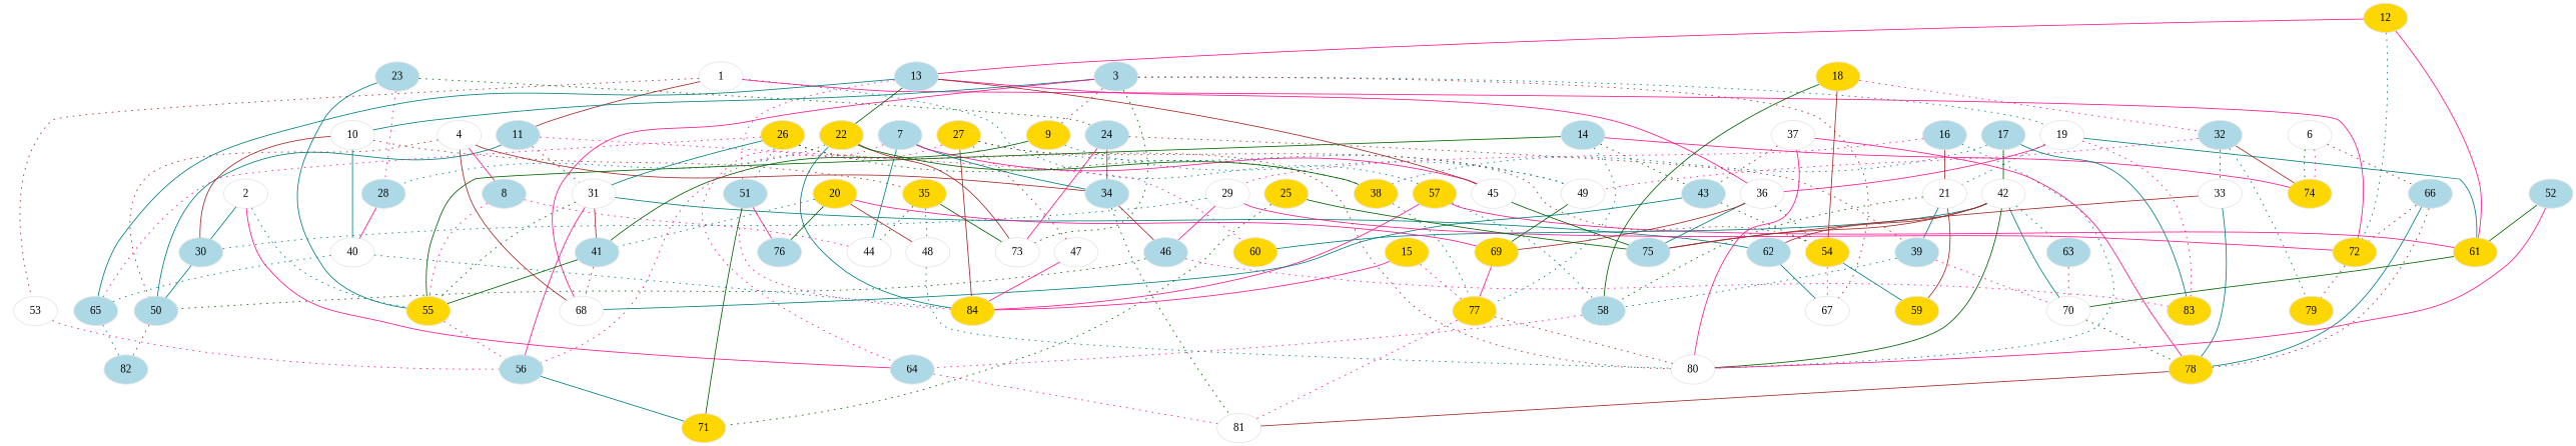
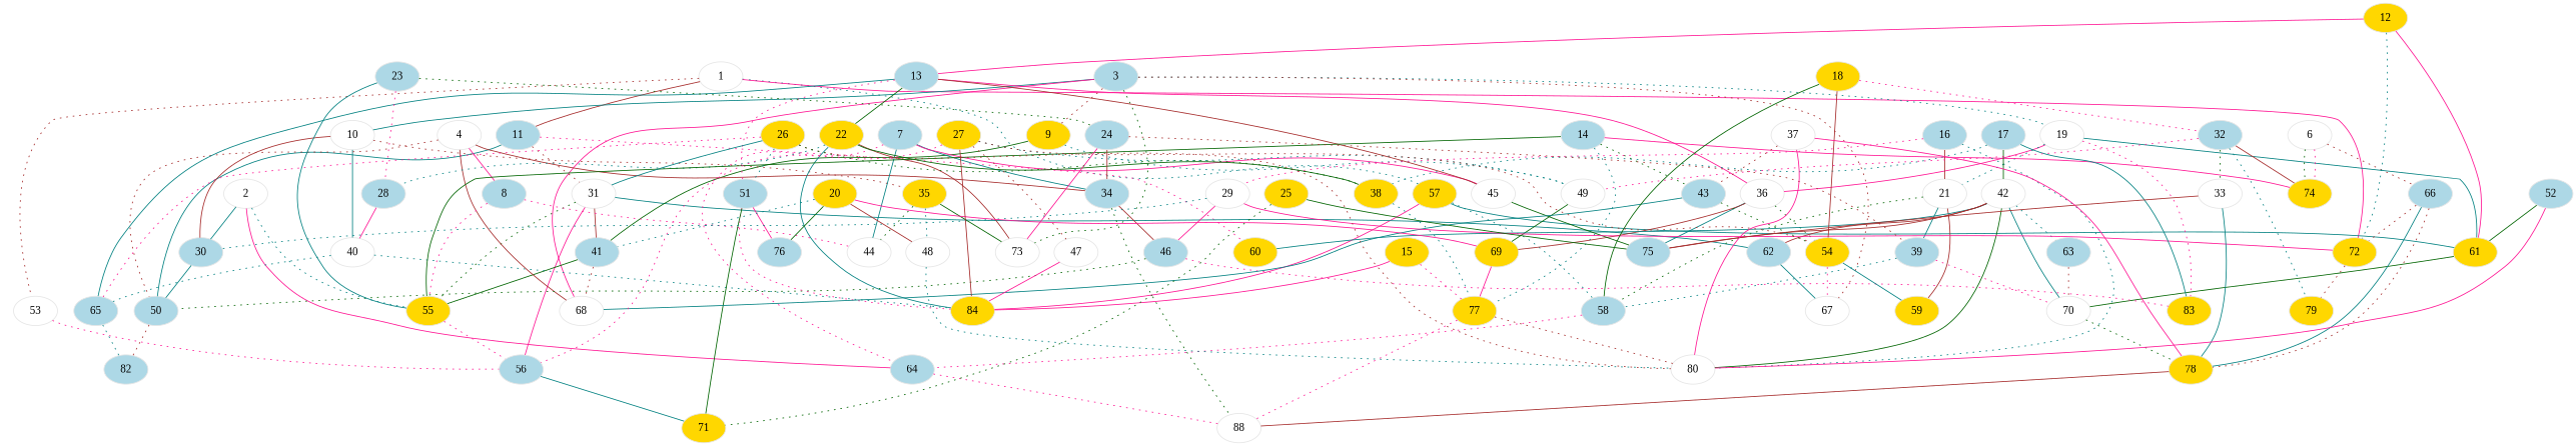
  graph {
    fontname="Liberation Serif"
    node [color=gray90 fillcolor=lightblue fontname="Liberation Serif" style=filled]
    edge [color=teal fontname="Liberation Serif" style=solid]
    1 [fillcolor=white]
    11
    53 [fillcolor=white]
    57 [fillcolor=gold]
    72 [fillcolor=gold]
    50
    31 [fillcolor=white]
    60 [fillcolor=gold]
    56
    61 [fillcolor=gold]
    84 [fillcolor=gold]
    58
    79 [fillcolor=gold]
    2 [fillcolor=white]
    30
    55 [fillcolor=gold]
    64
-   81 [fillcolor=white]
+   81 [fillcolor=white label=88]
    9 [fillcolor=gold]
    3
    10 [fillcolor=white]
    19 [fillcolor=white]
    67 [fillcolor=white]
    68 [fillcolor=white]
    73 [fillcolor=white]
    41
    49 [fillcolor=white]
    35 [fillcolor=gold]
    40 [fillcolor=white]
    36 [fillcolor=white]
    21 [fillcolor=white]
    83 [fillcolor=gold]
    4 [fillcolor=white]
    8
    34
    44 [fillcolor=white]
    46
    82
    42 [fillcolor=white]
    80 [fillcolor=white]
    75
    62
    70 [fillcolor=white]
    63
    6 [fillcolor=white]
    66
    74 [fillcolor=gold]
    78 [fillcolor=gold]
    7
    45 [fillcolor=white]
    69 [fillcolor=gold]
    48 [fillcolor=white]
    65
    12 [fillcolor=gold]
    13
    22 [fillcolor=gold]
    51
    38 [fillcolor=gold]
    28
    54 [fillcolor=gold]
    76
    71 [fillcolor=gold]
    14
    43
    77 [fillcolor=gold]
    15 [fillcolor=gold]
    16
    29 [fillcolor=white]
    39
    59 [fillcolor=gold]
    17
    18 [fillcolor=gold]
    32
    33 [fillcolor=white]
    20 [fillcolor=gold]
    23
    24
    25 [fillcolor=gold]
    26 [fillcolor=gold]
    27 [fillcolor=gold]
    47 [fillcolor=white]
    37 [fillcolor=white]
    52
    1 -- 11 [color=brown]
    1 -- 53 [color=brown style=dotted]
    1 -- 57 [style=dotted]
    1 -- 72 [color=deeppink]
    11 -- 50
    11 -- 31 [color=brown style=dotted]
    11 -- 60 [color=deeppink style=dotted]
    53 -- 56 [color=deeppink style=dotted]
-   57 -- 61 [color=deeppink]
+   57 -- 61
    57 -- 84 [color=deeppink]
    57 -- 58 [style=dotted]
    72 -- 79 [color=brown style=dotted]
    50 -- 82 [color=brown style=dotted]
    31 -- 56 [color=deeppink]
    31 -- 55 [color=darkgreen style=dotted]
    31 -- 41 [color=brown]
    31 -- 62
    56 -- 71
    61 -- 70 [color=darkgreen]
    58 -- 64 [color=deeppink style=dotted]
    2 -- 30
    2 -- 55 [style=dotted]
    2 -- 64 [color=deeppink]
    30 -- 50
    55 -- 56 [color=deeppink style=dotted]
    64 -- 81 [color=deeppink style=dotted]
    9 -- 41 [color=darkgreen]
    9 -- 49 [style=dotted]
    3 -- 9 [color=brown style=dotted]
    3 -- 10
    3 -- 19 [style=dotted]
    3 -- 67 [color=brown style=dotted]
    3 -- 68 [color=deeppink]
    3 -- 73 [color=darkgreen style=dotted]
    10 -- 30 [color=brown]
    10 -- 35 [color=brown style=dotted]
    10 -- 40
    19 -- 61
    19 -- 36 [color=deeppink]
    19 -- 21 [style=dotted]
    19 -- 83 [color=deeppink style=dotted]
    41 -- 55 [color=darkgreen]
    41 -- 68 [color=brown style=dotted]
    49 -- 69 [color=darkgreen]
    35 -- 73 [color=darkgreen]
    35 -- 44 [color=darkgreen style=dotted]
    35 -- 48 [style=dotted]
    40 -- 84 [style=dotted]
    40 -- 65 [style=dotted]
    36 -- 75
    36 -- 69 [color=brown]
    36 -- 54 [color=darkgreen style=dotted]
    21 -- 58 [color=darkgreen style=dotted]
    21 -- 39
    21 -- 59 [color=brown]
    4 -- 50 [color=brown style=dotted]
    4 -- 68 [color=brown]
    4 -- 8 [color=deeppink]
    4 -- 34 [color=brown]
    8 -- 55 [color=deeppink style=dotted]
    8 -- 44 [color=deeppink style=dotted]
    34 -- 81 [color=darkgreen style=dotted]
    34 -- 46 [color=brown]
    46 -- 50 [color=darkgreen style=dotted]
    46 -- 83 [color=deeppink style=dotted]
    42 -- 60
    42 -- 80 [color=darkgreen]
    42 -- 75 [color=brown]
    42 -- 62 [color=brown]
    42 -- 70
    42 -- 63 [style=dotted]
    62 -- 67
    70 -- 78 [color=darkgreen style=dotted]
    63 -- 70 [color=brown style=dotted]
    6 -- 66 [color=brown style=dotted]
    6 -- 74 [color=darkgreen style=dotted]
    6 -- 74 [color=deeppink style=dotted]
    66 -- 72 [color=brown style=dotted]
    66 -- 78
    66 -- 78 [color=brown style=dotted]
    78 -- 81 [color=brown]
    7 -- 64 [color=deeppink style=dotted]
    7 -- 34
    7 -- 44
    7 -- 45 [color=deeppink]
    45 -- 75 [color=darkgreen]
    69 -- 77 [color=deeppink]
    48 -- 80 [style=dotted]
    65 -- 82 [style=dotted]
    12 -- 72 [style=dotted]
    12 -- 61 [color=deeppink]
    12 -- 13 [color=deeppink]
    13 -- 36 [color=deeppink]
    13 -- 45 [color=brown]
    13 -- 65
    13 -- 22 [color=darkgreen]
    13 -- 51 [color=deeppink style=dotted]
    22 -- 84
    22 -- 73 [color=brown]
    22 -- 38 [color=darkgreen]
    22 -- 28 [style=dotted]
    51 -- 84 [color=deeppink style=dotted]
    51 -- 76 [color=deeppink]
    51 -- 71 [color=darkgreen]
    38 -- 77 [style=dotted]
    28 -- 40 [color=deeppink]
    54 -- 67 [color=deeppink style=dotted]
    54 -- 59
    14 -- 55 [color=darkgreen]
    14 -- 74 [color=deeppink]
    14 -- 43 [color=darkgreen style=dotted]
    14 -- 77 [style=dotted]
    43 -- 68
    43 -- 54 [color=darkgreen style=dotted]
    77 -- 81 [color=deeppink style=dotted]
    77 -- 80 [color=brown style=dotted]
    15 -- 84 [color=deeppink]
    15 -- 77 [color=deeppink style=dotted]
    16 -- 21 [color=brown]
    16 -- 80 [style=dotted]
    16 -- 29 [color=deeppink style=dotted]
    29 -- 72 [color=deeppink]
    29 -- 30 [style=dotted]
    29 -- 46 [color=deeppink]
    39 -- 58 [style=dotted]
    39 -- 70 [color=deeppink style=dotted]
    17 -- 83
    17 -- 42 [color=darkgreen]
    17 -- 38 [style=dotted]
    18 -- 58 [color=darkgreen]
    18 -- 54 [color=brown]
    18 -- 32 [color=deeppink style=dotted]
    32 -- 79 [style=dotted]
    32 -- 49 [color=deeppink style=dotted]
    32 -- 74 [color=brown]
    32 -- 33 [color=darkgreen style=dotted]
    33 -- 75 [color=brown]
    33 -- 78
    20 -- 41 [style=dotted]
    20 -- 69 [color=deeppink]
    20 -- 48 [color=brown]
    20 -- 76 [color=darkgreen]
    23 -- 55
    23 -- 28 [color=deeppink style=dotted]
    23 -- 24 [color=darkgreen style=dotted]
    24 -- 73 [color=deeppink]
    24 -- 34 [color=brown]
    24 -- 39 [color=brown style=dotted]
    25 -- 75 [color=darkgreen]
    25 -- 71 [color=darkgreen style=dotted]
    26 -- 31
    26 -- 80 [color=brown style=dotted]
    26 -- 65 [color=deeppink style=dotted]
    26 -- 51 [style=dotted]
    26 -- 38 [color=darkgreen style=dotted]
    27 -- 56 [color=deeppink style=dotted]
    27 -- 84 [color=brown]
    27 -- 49 [style=dotted]
    27 -- 54 [color=brown style=dotted]
    27 -- 47 [color=brown style=dotted]
    47 -- 84 [color=deeppink]
    37 -- 80 [color=deeppink]
    37 -- 78 [color=deeppink]
    37 -- 43 [color=brown style=dotted]
    52 -- 61 [color=darkgreen]
    52 -- 80 [color=deeppink]
  }
